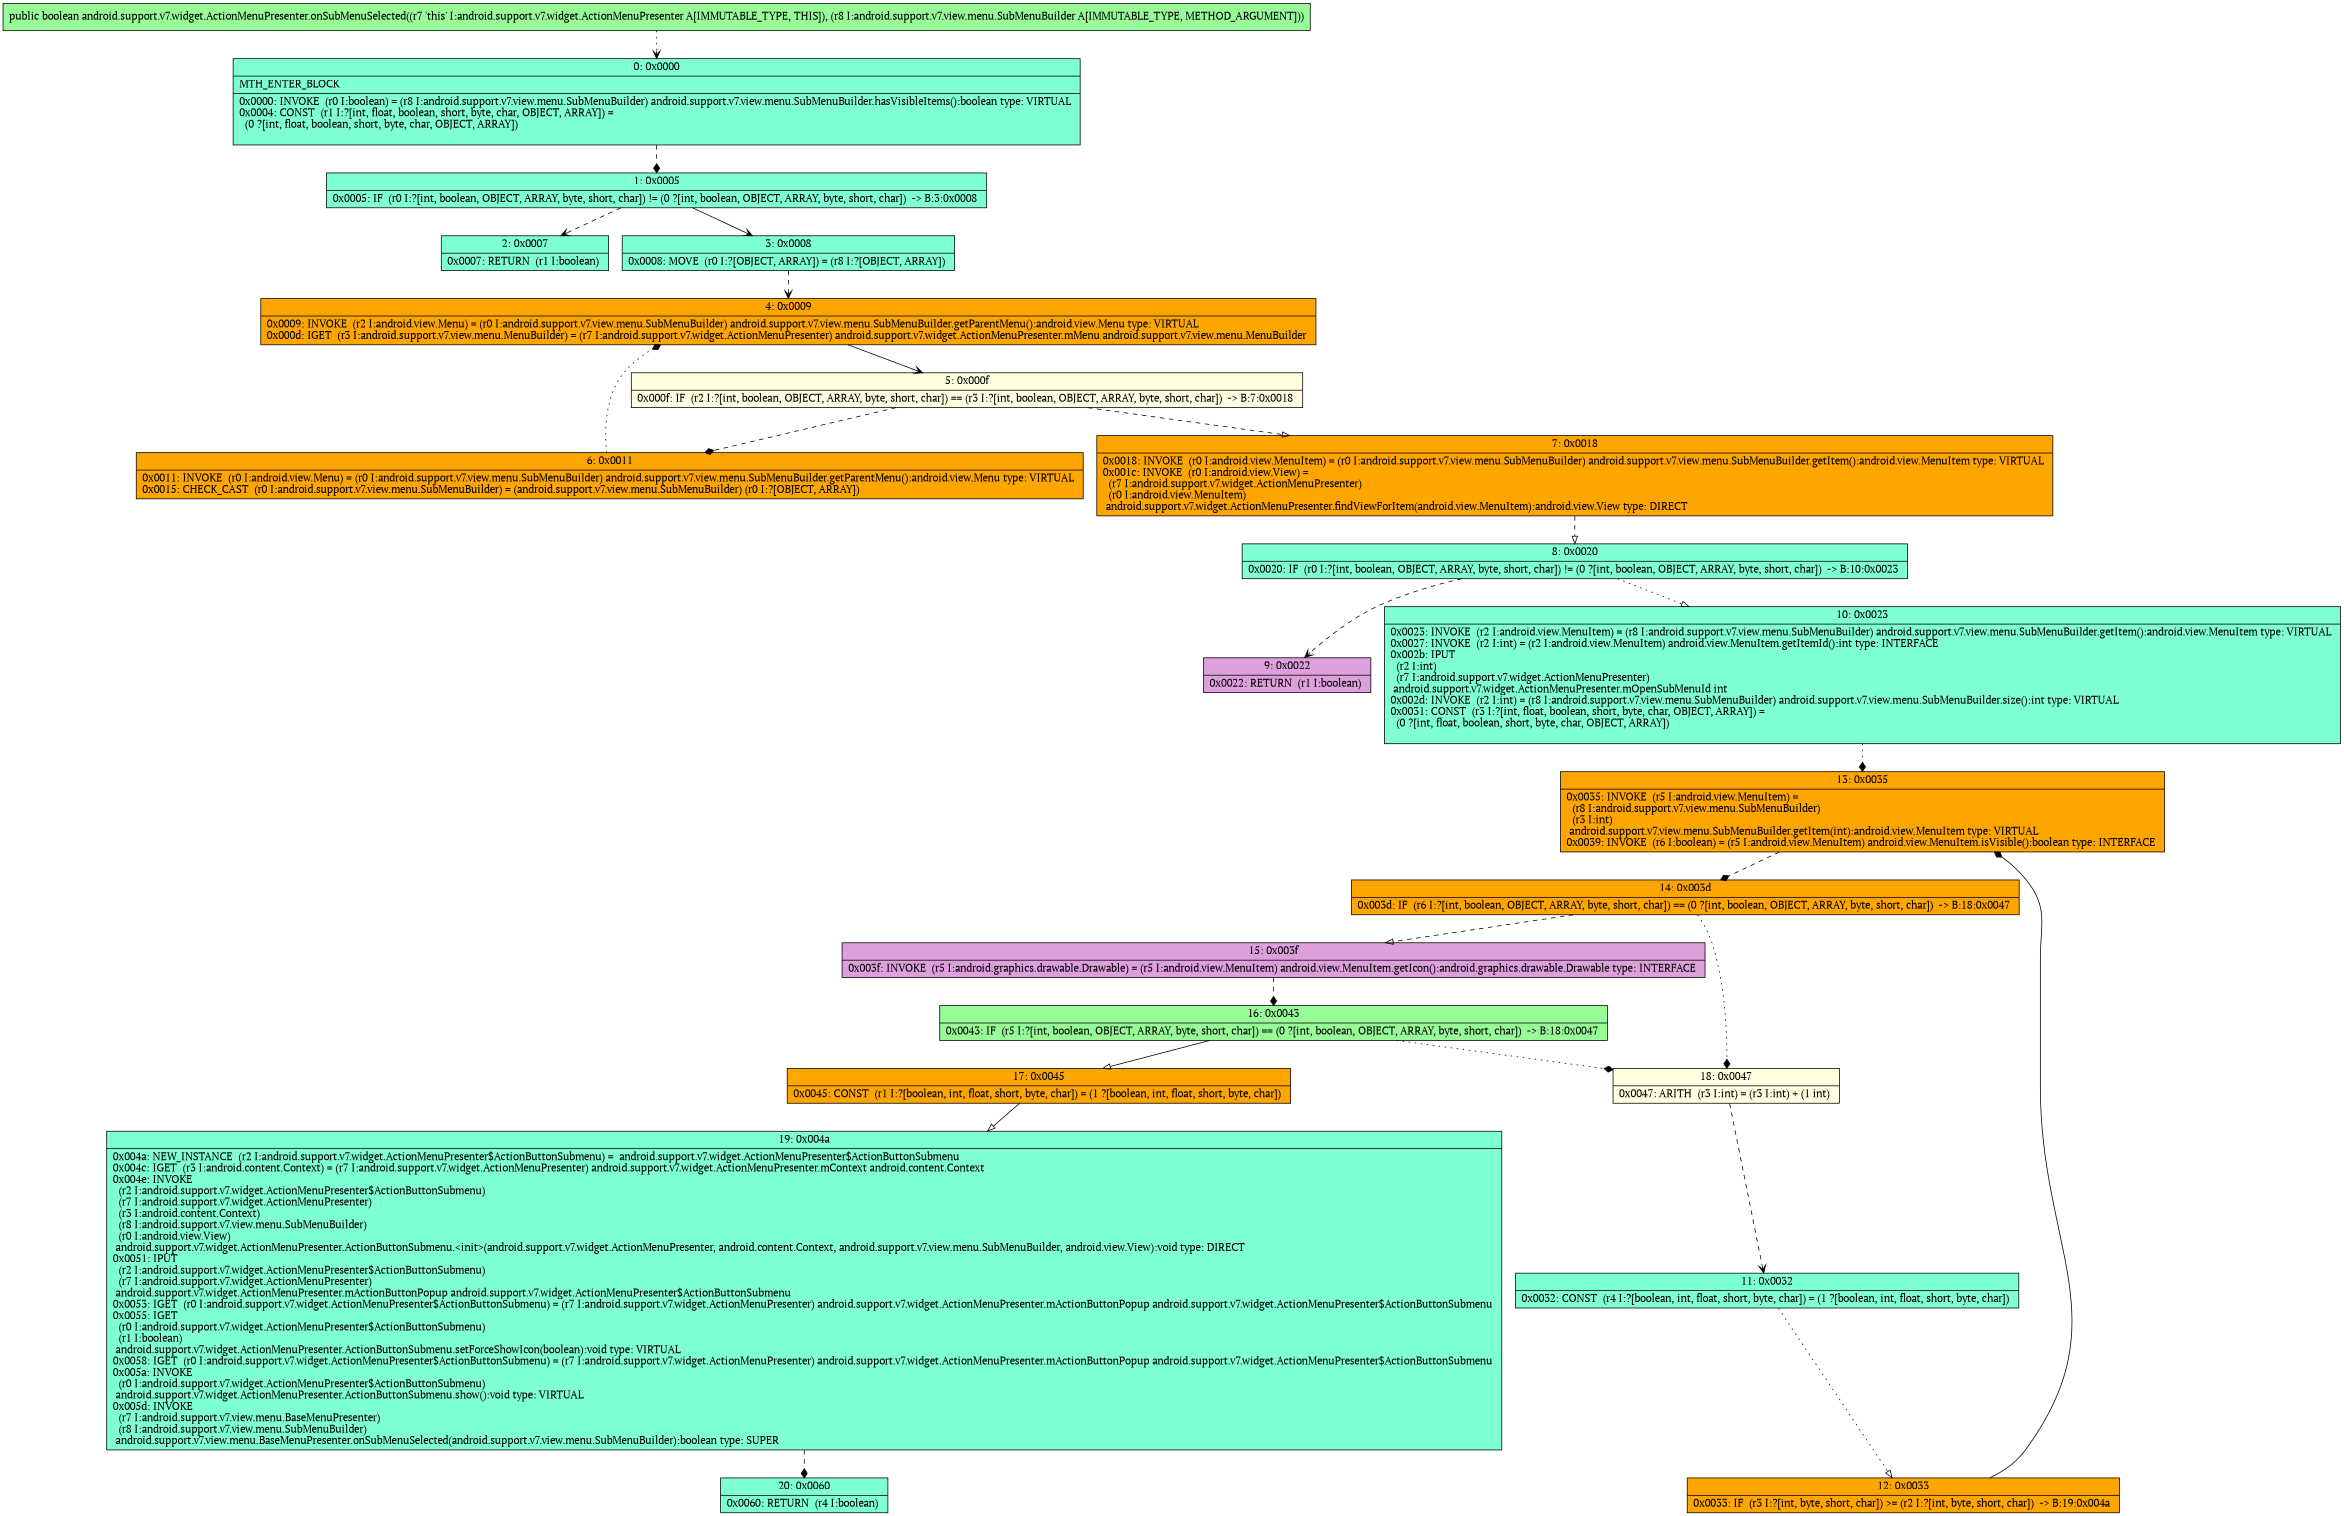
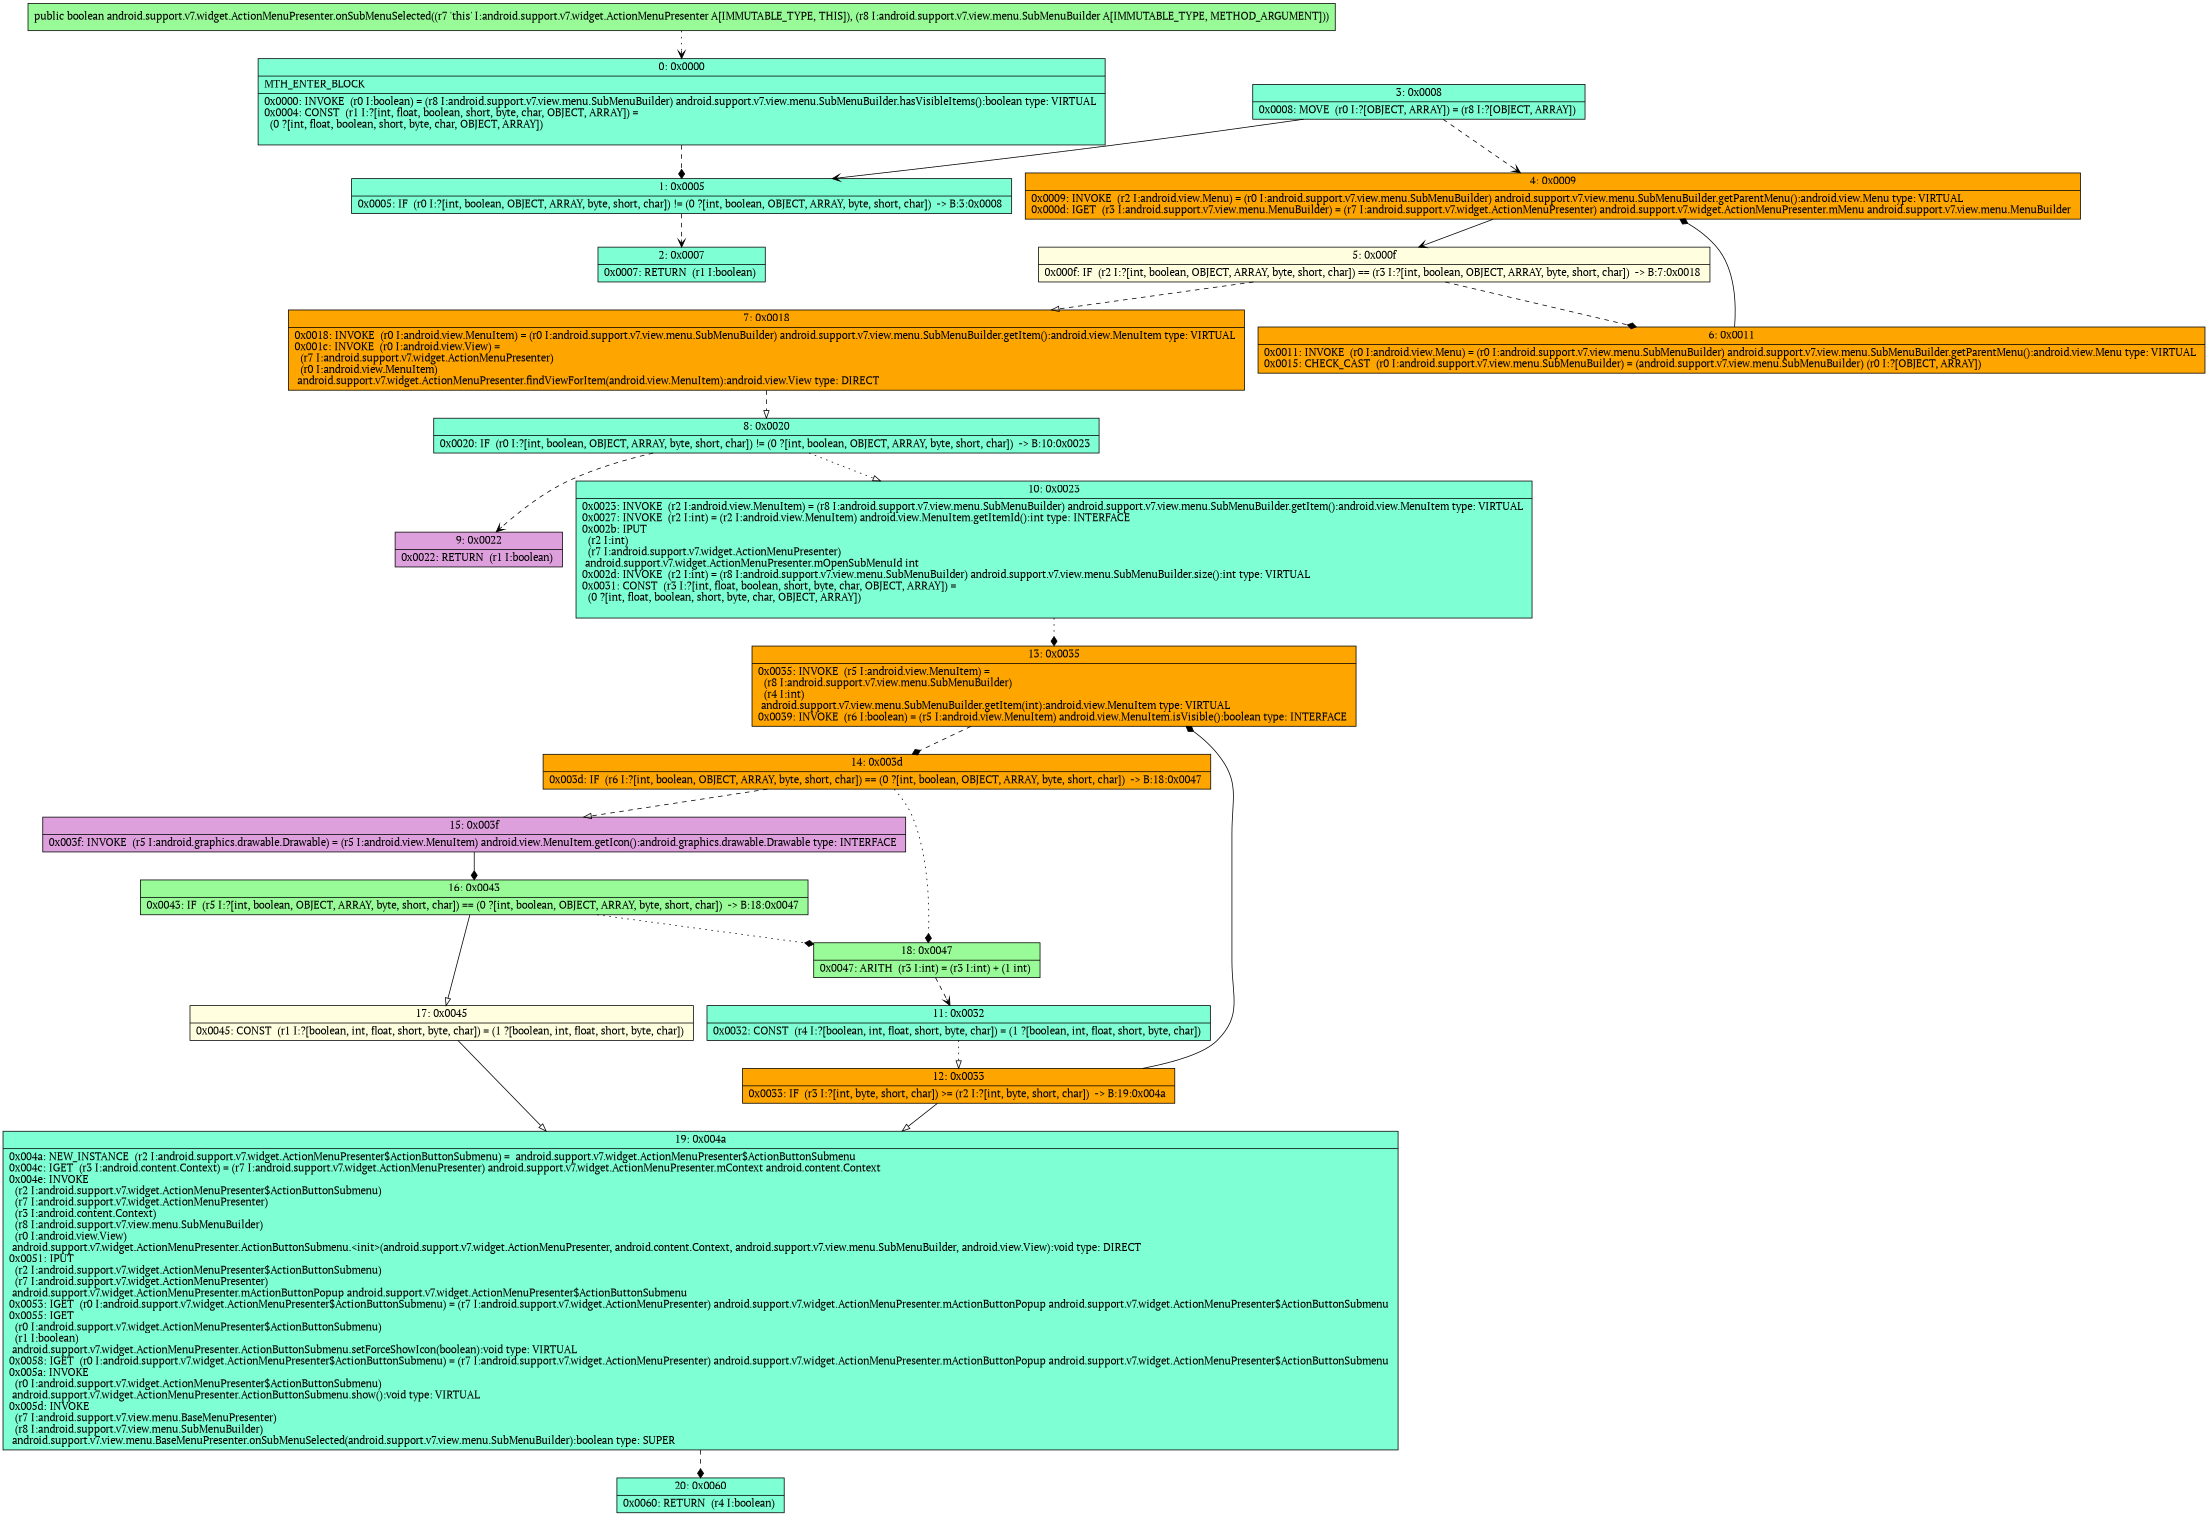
  digraph {
    fontname="PT Serif"
    node [fillcolor=aquamarine fontname="PT Serif" shape=record style=filled]
    edge [arrowhead=diamond fontname="PT Serif" style=dashed]
    n1 [label="{0\:\ 0x0000|MTH_ENTER_BLOCK\l|0x0000: INVOKE  (r0 I:boolean) = (r8 I:android.support.v7.view.menu.SubMenuBuilder) android.support.v7.view.menu.SubMenuBuilder.hasVisibleItems():boolean type: VIRTUAL \l0x0004: CONST  (r1 I:?[int, float, boolean, short, byte, char, OBJECT, ARRAY]) = \l  (0 ?[int, float, boolean, short, byte, char, OBJECT, ARRAY])\l \l}"]
    n2 [label="{1\:\ 0x0005|0x0005: IF  (r0 I:?[int, boolean, OBJECT, ARRAY, byte, short, char]) != (0 ?[int, boolean, OBJECT, ARRAY, byte, short, char])  \-\> B:3:0x0008 \l}"]
    n3 [label="{2\:\ 0x0007|0x0007: RETURN  (r1 I:boolean) \l}"]
    n4 [label="{3\:\ 0x0008|0x0008: MOVE  (r0 I:?[OBJECT, ARRAY]) = (r8 I:?[OBJECT, ARRAY]) \l}"]
    n5 [fillcolor=orange label="{4\:\ 0x0009|0x0009: INVOKE  (r2 I:android.view.Menu) = (r0 I:android.support.v7.view.menu.SubMenuBuilder) android.support.v7.view.menu.SubMenuBuilder.getParentMenu():android.view.Menu type: VIRTUAL \l0x000d: IGET  (r3 I:android.support.v7.view.menu.MenuBuilder) = (r7 I:android.support.v7.widget.ActionMenuPresenter) android.support.v7.widget.ActionMenuPresenter.mMenu android.support.v7.view.menu.MenuBuilder \l}"]
    n6 [fillcolor=lightyellow label="{5\:\ 0x000f|0x000f: IF  (r2 I:?[int, boolean, OBJECT, ARRAY, byte, short, char]) == (r3 I:?[int, boolean, OBJECT, ARRAY, byte, short, char])  \-\> B:7:0x0018 \l}"]
    n7 [fillcolor=orange label="{6\:\ 0x0011|0x0011: INVOKE  (r0 I:android.view.Menu) = (r0 I:android.support.v7.view.menu.SubMenuBuilder) android.support.v7.view.menu.SubMenuBuilder.getParentMenu():android.view.Menu type: VIRTUAL \l0x0015: CHECK_CAST  (r0 I:android.support.v7.view.menu.SubMenuBuilder) = (android.support.v7.view.menu.SubMenuBuilder) (r0 I:?[OBJECT, ARRAY]) \l}"]
    n8 [fillcolor=orange label="{7\:\ 0x0018|0x0018: INVOKE  (r0 I:android.view.MenuItem) = (r0 I:android.support.v7.view.menu.SubMenuBuilder) android.support.v7.view.menu.SubMenuBuilder.getItem():android.view.MenuItem type: VIRTUAL \l0x001c: INVOKE  (r0 I:android.view.View) = \l  (r7 I:android.support.v7.widget.ActionMenuPresenter)\l  (r0 I:android.view.MenuItem)\l android.support.v7.widget.ActionMenuPresenter.findViewForItem(android.view.MenuItem):android.view.View type: DIRECT \l}"]
    n9 [label="{8\:\ 0x0020|0x0020: IF  (r0 I:?[int, boolean, OBJECT, ARRAY, byte, short, char]) != (0 ?[int, boolean, OBJECT, ARRAY, byte, short, char])  \-\> B:10:0x0023 \l}"]
    n10 [fillcolor=plum label="{9\:\ 0x0022|0x0022: RETURN  (r1 I:boolean) \l}"]
    n11 [label="{10\:\ 0x0023|0x0023: INVOKE  (r2 I:android.view.MenuItem) = (r8 I:android.support.v7.view.menu.SubMenuBuilder) android.support.v7.view.menu.SubMenuBuilder.getItem():android.view.MenuItem type: VIRTUAL \l0x0027: INVOKE  (r2 I:int) = (r2 I:android.view.MenuItem) android.view.MenuItem.getItemId():int type: INTERFACE \l0x002b: IPUT  \l  (r2 I:int)\l  (r7 I:android.support.v7.widget.ActionMenuPresenter)\l android.support.v7.widget.ActionMenuPresenter.mOpenSubMenuId int \l0x002d: INVOKE  (r2 I:int) = (r8 I:android.support.v7.view.menu.SubMenuBuilder) android.support.v7.view.menu.SubMenuBuilder.size():int type: VIRTUAL \l0x0031: CONST  (r3 I:?[int, float, boolean, short, byte, char, OBJECT, ARRAY]) = \l  (0 ?[int, float, boolean, short, byte, char, OBJECT, ARRAY])\l \l}"]
-   n12 [fillcolor=orange label="{13\:\ 0x0035|0x0035: INVOKE  (r5 I:android.view.MenuItem) = \l  (r8 I:android.support.v7.view.menu.SubMenuBuilder)\l  (r3 I:int)\l android.support.v7.view.menu.SubMenuBuilder.getItem(int):android.view.MenuItem type: VIRTUAL \l0x0039: INVOKE  (r6 I:boolean) = (r5 I:android.view.MenuItem) android.view.MenuItem.isVisible():boolean type: INTERFACE \l}"]
+   n12 [fillcolor=orange label="{13\:\ 0x0035|0x0035: INVOKE  (r5 I:android.view.MenuItem) = \l  (r8 I:android.support.v7.view.menu.SubMenuBuilder)\l  (r4 I:int)\l android.support.v7.view.menu.SubMenuBuilder.getItem(int):android.view.MenuItem type: VIRTUAL \l0x0039: INVOKE  (r6 I:boolean) = (r5 I:android.view.MenuItem) android.view.MenuItem.isVisible():boolean type: INTERFACE \l}"]
    n13 [label="{11\:\ 0x0032|0x0032: CONST  (r4 I:?[boolean, int, float, short, byte, char]) = (1 ?[boolean, int, float, short, byte, char]) \l}"]
    n14 [fillcolor=orange label="{12\:\ 0x0033|0x0033: IF  (r3 I:?[int, byte, short, char]) \>= (r2 I:?[int, byte, short, char])  \-\> B:19:0x004a \l}"]
    n15 [label="{19\:\ 0x004a|0x004a: NEW_INSTANCE  (r2 I:android.support.v7.widget.ActionMenuPresenter$ActionButtonSubmenu) =  android.support.v7.widget.ActionMenuPresenter$ActionButtonSubmenu \l0x004c: IGET  (r3 I:android.content.Context) = (r7 I:android.support.v7.widget.ActionMenuPresenter) android.support.v7.widget.ActionMenuPresenter.mContext android.content.Context \l0x004e: INVOKE  \l  (r2 I:android.support.v7.widget.ActionMenuPresenter$ActionButtonSubmenu)\l  (r7 I:android.support.v7.widget.ActionMenuPresenter)\l  (r3 I:android.content.Context)\l  (r8 I:android.support.v7.view.menu.SubMenuBuilder)\l  (r0 I:android.view.View)\l android.support.v7.widget.ActionMenuPresenter.ActionButtonSubmenu.\<init\>(android.support.v7.widget.ActionMenuPresenter, android.content.Context, android.support.v7.view.menu.SubMenuBuilder, android.view.View):void type: DIRECT \l0x0051: IPUT  \l  (r2 I:android.support.v7.widget.ActionMenuPresenter$ActionButtonSubmenu)\l  (r7 I:android.support.v7.widget.ActionMenuPresenter)\l android.support.v7.widget.ActionMenuPresenter.mActionButtonPopup android.support.v7.widget.ActionMenuPresenter$ActionButtonSubmenu \l0x0053: IGET  (r0 I:android.support.v7.widget.ActionMenuPresenter$ActionButtonSubmenu) = (r7 I:android.support.v7.widget.ActionMenuPresenter) android.support.v7.widget.ActionMenuPresenter.mActionButtonPopup android.support.v7.widget.ActionMenuPresenter$ActionButtonSubmenu \l0x0055: IGET  \l  (r0 I:android.support.v7.widget.ActionMenuPresenter$ActionButtonSubmenu)\l  (r1 I:boolean)\l android.support.v7.widget.ActionMenuPresenter.ActionButtonSubmenu.setForceShowIcon(boolean):void type: VIRTUAL \l0x0058: IGET  (r0 I:android.support.v7.widget.ActionMenuPresenter$ActionButtonSubmenu) = (r7 I:android.support.v7.widget.ActionMenuPresenter) android.support.v7.widget.ActionMenuPresenter.mActionButtonPopup android.support.v7.widget.ActionMenuPresenter$ActionButtonSubmenu \l0x005a: INVOKE  \l  (r0 I:android.support.v7.widget.ActionMenuPresenter$ActionButtonSubmenu)\l android.support.v7.widget.ActionMenuPresenter.ActionButtonSubmenu.show():void type: VIRTUAL \l0x005d: INVOKE  \l  (r7 I:android.support.v7.view.menu.BaseMenuPresenter)\l  (r8 I:android.support.v7.view.menu.SubMenuBuilder)\l android.support.v7.view.menu.BaseMenuPresenter.onSubMenuSelected(android.support.v7.view.menu.SubMenuBuilder):boolean type: SUPER \l}"]
    n16 [fillcolor=orange label="{14\:\ 0x003d|0x003d: IF  (r6 I:?[int, boolean, OBJECT, ARRAY, byte, short, char]) == (0 ?[int, boolean, OBJECT, ARRAY, byte, short, char])  \-\> B:18:0x0047 \l}"]
    n17 [label="{20\:\ 0x0060|0x0060: RETURN  (r4 I:boolean) \l}"]
    n18 [fillcolor=plum label="{15\:\ 0x003f|0x003f: INVOKE  (r5 I:android.graphics.drawable.Drawable) = (r5 I:android.view.MenuItem) android.view.MenuItem.getIcon():android.graphics.drawable.Drawable type: INTERFACE \l}"]
-   n19 [fillcolor=lightyellow label="{18\:\ 0x0047|0x0047: ARITH  (r3 I:int) = (r3 I:int) + (1 int) \l}"]
+   n19 [fillcolor=palegreen label="{18\:\ 0x0047|0x0047: ARITH  (r3 I:int) = (r3 I:int) + (1 int) \l}"]
    n20 [fillcolor=palegreen label="{16\:\ 0x0043|0x0043: IF  (r5 I:?[int, boolean, OBJECT, ARRAY, byte, short, char]) == (0 ?[int, boolean, OBJECT, ARRAY, byte, short, char])  \-\> B:18:0x0047 \l}"]
-   n21 [fillcolor=orange label="{17\:\ 0x0045|0x0045: CONST  (r1 I:?[boolean, int, float, short, byte, char]) = (1 ?[boolean, int, float, short, byte, char]) \l}"]
+   n21 [fillcolor=lightyellow label="{17\:\ 0x0045|0x0045: CONST  (r1 I:?[boolean, int, float, short, byte, char]) = (1 ?[boolean, int, float, short, byte, char]) \l}"]
    n22 [fillcolor=palegreen label="{public boolean android.support.v7.widget.ActionMenuPresenter.onSubMenuSelected((r7 'this' I:android.support.v7.widget.ActionMenuPresenter A[IMMUTABLE_TYPE, THIS]), (r8 I:android.support.v7.view.menu.SubMenuBuilder A[IMMUTABLE_TYPE, METHOD_ARGUMENT])) }"]
    n1 -> n2
    n2 -> n3 [arrowhead=vee]
-   n2 -> n4 [arrowhead=vee style=solid]
+   n4 -> n2 [arrowhead=vee style=solid]
    n4 -> n5 [arrowhead=vee]
    n5 -> n6 [arrowhead=vee style=solid]
    n6 -> n7
    n6 -> n8 [arrowhead=onormal]
-   n7 -> n5 [style=dotted]
+   n7 -> n5 [style=solid]
    n8 -> n9 [arrowhead=onormal]
    n9 -> n10 [arrowhead=vee]
    n9 -> n11 [arrowhead=onormal style=dotted]
    n11 -> n12 [style=dotted]
    n12 -> n16
    n13 -> n14 [arrowhead=onormal style=dotted]
    n14 -> n12 [style=solid]
+   n14 -> n15 [arrowhead=onormal style=solid]
    n15 -> n17
    n16 -> n18 [arrowhead=onormal]
    n16 -> n19 [style=dotted]
-   n18 -> n20
+   n18 -> n20 [style=solid]
    n19 -> n13 [arrowhead=vee]
    n20 -> n19 [style=dotted]
    n20 -> n21 [arrowhead=onormal style=solid]
    n21 -> n15 [arrowhead=onormal style=solid]
    n22 -> n1 [arrowhead=vee style=dotted]
  }
